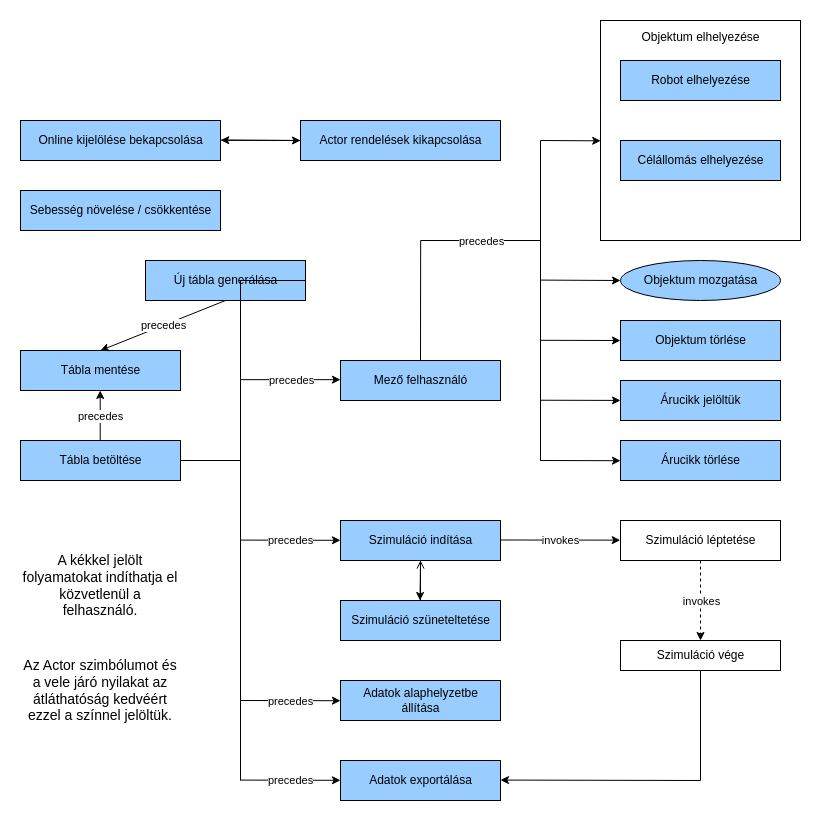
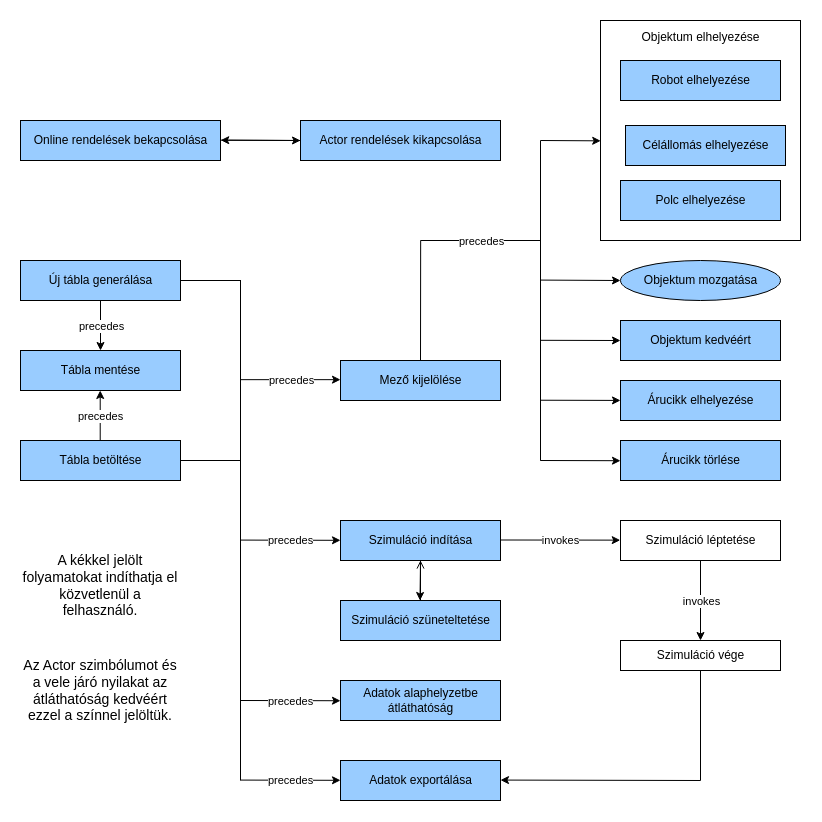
  <mxCell id="0" />
  <mxCell id="1" parent="0" />
  <mxCell id="2" value="&lt;div&gt;Objektum elhelyezése&lt;/div&gt;&lt;div&gt;&lt;br&gt;&lt;/div&gt;&lt;div&gt;&lt;br&gt;&lt;/div&gt;&lt;div&gt;&lt;br&gt;&lt;/div&gt;&lt;div&gt;&lt;br&gt;&lt;/div&gt;&lt;div&gt;&lt;br&gt;&lt;/div&gt;&lt;div&gt;&lt;br&gt;&lt;/div&gt;&lt;div&gt;&lt;br&gt;&lt;/div&gt;&lt;div&gt;&lt;br&gt;&lt;/div&gt;&lt;div&gt;&lt;br&gt;&lt;/div&gt;&lt;div&gt;&lt;br&gt;&lt;/div&gt;&lt;div&gt;&lt;br&gt;&lt;/div&gt;&lt;div&gt;&lt;br&gt;&lt;/div&gt;&lt;div&gt;&lt;br&gt;&lt;/div&gt;" style="html=1;fillColor=#FFFFFF;" vertex="1" parent="1"><mxGeometry x="600" y="20" width="200" height="220" as="geometry" /></mxCell>
- <mxCell id="3" value="Új tábla generálása" style="html=1;fillColor=#99CCFF;" vertex="1" parent="1"><mxGeometry x="145" y="260" width="160" height="40" as="geometry" /></mxCell>
+ <mxCell id="3" value="Új tábla generálása" style="html=1;fillColor=#99CCFF;" vertex="1" parent="1"><mxGeometry x="20" y="260" width="160" height="40" as="geometry" /></mxCell>
  <mxCell id="4" value="Tábla betöltése" style="html=1;fillColor=#99CCFF;" vertex="1" parent="1"><mxGeometry x="20" y="440" width="160" height="40" as="geometry" /></mxCell>
  <mxCell id="5" value="Robot elhelyezése" style="html=1;fillColor=#99CCFF;" vertex="1" parent="1"><mxGeometry x="620" y="60" width="160" height="40" as="geometry" /></mxCell>
- <mxCell id="6" value="&lt;div&gt;Célállomás elhelyezése&lt;/div&gt;" style="html=1;fillColor=#99CCFF;" vertex="1" parent="1"><mxGeometry x="620" y="140" width="160" height="40" as="geometry" /></mxCell>
- <mxCell id="8" value="Árucikk jelöltük" style="html=1;fillColor=#99CCFF;" vertex="1" parent="1"><mxGeometry x="620" y="380" width="160" height="40" as="geometry" /></mxCell>
- <mxCell id="9" value="Objektum törlése" style="html=1;fillColor=#99CCFF;" vertex="1" parent="1"><mxGeometry x="620" y="320" width="160" height="40" as="geometry" /></mxCell>
+ <mxCell id="6" value="&lt;div&gt;Célállomás elhelyezése&lt;/div&gt;" style="html=1;fillColor=#99CCFF;" vertex="1" parent="1"><mxGeometry x="625" y="125" width="160" height="40" as="geometry" /></mxCell>
+ <mxCell id="7" value="&lt;div&gt;Polc elhelyezése&lt;/div&gt;" style="html=1;fillColor=#99CCFF;" vertex="1" parent="1"><mxGeometry x="620" y="180" width="160" height="40" as="geometry" /></mxCell>
+ <mxCell id="8" value="Árucikk elhelyezése" style="html=1;fillColor=#99CCFF;" vertex="1" parent="1"><mxGeometry x="620" y="380" width="160" height="40" as="geometry" /></mxCell>
+ <mxCell id="9" value="Objektum kedvéért" style="html=1;fillColor=#99CCFF;" vertex="1" parent="1"><mxGeometry x="620" y="320" width="160" height="40" as="geometry" /></mxCell>
  <mxCell id="10" value="Árucikk törlése" style="html=1;fillColor=#99CCFF;" vertex="1" parent="1"><mxGeometry x="620" y="440" width="160" height="40" as="geometry" /></mxCell>
  <mxCell id="11" value="Tábla mentése" style="html=1;fillColor=#99CCFF;" vertex="1" parent="1"><mxGeometry x="20" y="350" width="160" height="40" as="geometry" /></mxCell>
  <mxCell id="12" value="Szimuláció indítása" style="html=1;fillColor=#99CCFF;" vertex="1" parent="1"><mxGeometry x="340" y="520" width="160" height="40" as="geometry" /></mxCell>
  <mxCell id="13" value="" style="edgeStyle=orthogonalEdgeStyle;rounded=0;orthogonalLoop=1;jettySize=auto;html=1;endArrow=open;" edge="1" parent="1" source="14" target="12"><mxGeometry relative="1" as="geometry" /></mxCell>
  <mxCell id="14" value="Szimuláció szüneteltetése" style="html=1;fillColor=#99CCFF;" vertex="1" parent="1"><mxGeometry x="340" y="600" width="160" height="40" as="geometry" /></mxCell>
- <mxCell id="15" value="&lt;div&gt;Sebesség növelése / csökkentése&lt;/div&gt;" style="html=1;fillColor=#99CCFF;" vertex="1" parent="1"><mxGeometry x="20" y="190" width="200" height="40" as="geometry" /></mxCell>
- <mxCell id="16" value="Online kijelölése bekapcsolása" style="html=1;fillColor=#99CCFF;" vertex="1" parent="1"><mxGeometry x="20" y="120" width="200" height="40" as="geometry" /></mxCell>
+ <mxCell id="16" value="Online rendelések bekapcsolása" style="html=1;fillColor=#99CCFF;" vertex="1" parent="1"><mxGeometry x="20" y="120" width="200" height="40" as="geometry" /></mxCell>
  <mxCell id="17" value="Actor rendelések kikapcsolása" style="html=1;fillColor=#99CCFF;" vertex="1" parent="1"><mxGeometry x="300" y="120" width="200" height="40" as="geometry" /></mxCell>
  <mxCell id="18" value="" style="endArrow=classic;html=1;exitX=1;exitY=0.5;exitDx=0;exitDy=0;entryX=0;entryY=0.5;entryDx=0;entryDy=0;" edge="1" parent="1" target="17"><mxGeometry width="50" height="50" relative="1" as="geometry"><mxPoint x="220.24" y="139.66" as="sourcePoint" /><mxPoint x="300" y="139" as="targetPoint" /></mxGeometry></mxCell>
  <mxCell id="19" value="" style="endArrow=classic;html=1;exitX=1;exitY=0.5;exitDx=0;exitDy=0;entryX=0;entryY=0.5;entryDx=0;entryDy=0;" edge="1" parent="1"><mxGeometry width="50" height="50" relative="1" as="geometry"><mxPoint x="300" y="140" as="sourcePoint" /><mxPoint x="220.24" y="139.66" as="targetPoint" /></mxGeometry></mxCell>
  <mxCell id="20" value="" style="endArrow=classic;html=1;entryX=0.5;entryY=0;entryDx=0;entryDy=0;exitX=0.5;exitY=1;exitDx=0;exitDy=0;" edge="1" parent="1" source="3" target="11"><mxGeometry relative="1" as="geometry"><mxPoint x="40.12" y="319.43" as="sourcePoint" /><mxPoint x="159.88" y="319.57" as="targetPoint" /></mxGeometry></mxCell>
  <mxCell id="21" value="&lt;div&gt;precedes&lt;/div&gt;" style="edgeLabel;resizable=0;html=1;align=center;verticalAlign=middle;" connectable="0" vertex="1" parent="20"><mxGeometry relative="1" as="geometry" /></mxCell>
  <mxCell id="22" value="" style="endArrow=classic;html=1;entryX=0.5;entryY=0;entryDx=0;entryDy=0;exitX=0.5;exitY=1;exitDx=0;exitDy=0;" edge="1" parent="1"><mxGeometry relative="1" as="geometry"><mxPoint x="99.71" y="440" as="sourcePoint" /><mxPoint x="99.71" y="390" as="targetPoint" /></mxGeometry></mxCell>
  <mxCell id="23" value="&lt;div&gt;precedes&lt;/div&gt;" style="edgeLabel;resizable=0;html=1;align=center;verticalAlign=middle;" connectable="0" vertex="1" parent="22"><mxGeometry relative="1" as="geometry" /></mxCell>
  <mxCell id="24" value="&lt;div&gt;Szimuláció léptetése&lt;/div&gt;" style="html=1;" vertex="1" parent="1"><mxGeometry x="620" y="520" width="160" height="40" as="geometry" /></mxCell>
  <mxCell id="25" value="" style="endArrow=classic;html=1;entryX=-0.001;entryY=0.09;entryDx=0;entryDy=0;entryPerimeter=0;" edge="1" parent="1"><mxGeometry relative="1" as="geometry"><mxPoint x="500" y="539.5" as="sourcePoint" /><mxPoint x="619.76" y="539.64" as="targetPoint" /></mxGeometry></mxCell>
  <mxCell id="26" value="invokes" style="edgeLabel;resizable=0;html=1;align=center;verticalAlign=middle;" connectable="0" vertex="1" parent="25"><mxGeometry relative="1" as="geometry" /></mxCell>
  <mxCell id="27" value="&lt;div&gt;Szimuláció vége&lt;/div&gt;" style="html=1;" vertex="1" parent="1"><mxGeometry x="620" y="640" width="160" height="30" as="geometry" /></mxCell>
- <mxCell id="28" value="" style="endArrow=classic;html=1;exitX=0.5;exitY=1;exitDx=0;exitDy=0;entryX=0.5;entryY=0;entryDx=0;entryDy=0;dashed=1;" edge="1" parent="1" source="24" target="27"><mxGeometry relative="1" as="geometry"><mxPoint x="700" y="590" as="sourcePoint" /><mxPoint x="780" y="590.5" as="targetPoint" /></mxGeometry></mxCell>
+ <mxCell id="28" value="" style="endArrow=classic;html=1;exitX=0.5;exitY=1;exitDx=0;exitDy=0;entryX=0.5;entryY=0;entryDx=0;entryDy=0;" edge="1" parent="1" source="24" target="27"><mxGeometry relative="1" as="geometry"><mxPoint x="700" y="590" as="sourcePoint" /><mxPoint x="780" y="590.5" as="targetPoint" /></mxGeometry></mxCell>
  <mxCell id="29" value="invokes" style="edgeLabel;resizable=0;html=1;align=center;verticalAlign=middle;" connectable="0" vertex="1" parent="28"><mxGeometry relative="1" as="geometry" /></mxCell>
  <mxCell id="30" value="" style="endArrow=classic;html=1;entryX=0.5;entryY=0;entryDx=0;entryDy=0;" edge="1" parent="1"><mxGeometry relative="1" as="geometry"><mxPoint x="420" y="560" as="sourcePoint" /><mxPoint x="419.5" y="600" as="targetPoint" /></mxGeometry></mxCell>
  <mxCell id="31" value="" style="endArrow=none;html=1;exitX=1;exitY=0.5;exitDx=0;exitDy=0;" edge="1" parent="1" source="3"><mxGeometry width="50" height="50" relative="1" as="geometry"><mxPoint x="230" y="350" as="sourcePoint" /><mxPoint x="240" y="280" as="targetPoint" /></mxGeometry></mxCell>
  <mxCell id="32" value="" style="endArrow=none;html=1;exitX=1;exitY=0.5;exitDx=0;exitDy=0;" edge="1" parent="1"><mxGeometry width="50" height="50" relative="1" as="geometry"><mxPoint x="240" y="279.5" as="sourcePoint" /><mxPoint x="240" y="780" as="targetPoint" /></mxGeometry></mxCell>
  <mxCell id="33" value="" style="endArrow=none;html=1;exitX=1;exitY=0.5;exitDx=0;exitDy=0;" edge="1" parent="1"><mxGeometry width="50" height="50" relative="1" as="geometry"><mxPoint x="180" y="460" as="sourcePoint" /><mxPoint x="240" y="460" as="targetPoint" /></mxGeometry></mxCell>
  <mxCell id="34" value="" style="endArrow=classic;html=1;exitX=0.5;exitY=1;exitDx=0;exitDy=0;" edge="1" parent="1"><mxGeometry relative="1" as="geometry"><mxPoint x="240" y="379.17" as="sourcePoint" /><mxPoint x="340" y="379.17" as="targetPoint" /></mxGeometry></mxCell>
  <mxCell id="35" value="&lt;div&gt;precedes&lt;/div&gt;" style="edgeLabel;resizable=0;html=1;align=center;verticalAlign=middle;" connectable="0" vertex="1" parent="34"><mxGeometry relative="1" as="geometry" /></mxCell>
  <mxCell id="36" value="" style="endArrow=classic;html=1;exitX=0.5;exitY=1;exitDx=0;exitDy=0;" edge="1" parent="1" target="12"><mxGeometry relative="1" as="geometry"><mxPoint x="240" y="539.58" as="sourcePoint" /><mxPoint x="300" y="539.58" as="targetPoint" /></mxGeometry></mxCell>
  <mxCell id="37" value="&lt;div&gt;precedes&lt;/div&gt;" style="edgeLabel;resizable=0;html=1;align=center;verticalAlign=middle;" connectable="0" vertex="1" parent="36"><mxGeometry relative="1" as="geometry" /></mxCell>
  <mxCell id="38" value="Adatok exportálása" style="html=1;fillColor=#99CCFF;" vertex="1" parent="1"><mxGeometry x="340" y="760" width="160" height="40" as="geometry" /></mxCell>
  <mxCell id="39" value="" style="endArrow=classic;html=1;exitX=0.5;exitY=1;exitDx=0;exitDy=0;" edge="1" parent="1"><mxGeometry relative="1" as="geometry"><mxPoint x="240" y="779.58" as="sourcePoint" /><mxPoint x="340" y="779.813" as="targetPoint" /></mxGeometry></mxCell>
  <mxCell id="40" value="&lt;div&gt;precedes&lt;/div&gt;" style="edgeLabel;resizable=0;html=1;align=center;verticalAlign=middle;" connectable="0" vertex="1" parent="39"><mxGeometry relative="1" as="geometry" /></mxCell>
  <mxCell id="41" value="" style="endArrow=none;html=1;exitX=0.5;exitY=1;exitDx=0;exitDy=0;" edge="1" parent="1" source="27"><mxGeometry width="50" height="50" relative="1" as="geometry"><mxPoint x="939.58" y="560" as="sourcePoint" /><mxPoint x="700" y="780" as="targetPoint" /></mxGeometry></mxCell>
  <mxCell id="42" value="" style="endArrow=classic;html=1;" edge="1" parent="1"><mxGeometry relative="1" as="geometry"><mxPoint x="700" y="780" as="sourcePoint" /><mxPoint x="500" y="779.58" as="targetPoint" /></mxGeometry></mxCell>
  <mxCell id="43" value="&lt;div&gt;&lt;font style=&quot;font-size: 14px&quot;&gt;A kékkel jelölt folyamatokat indíthatja el közvetlenül a felhasználó.&lt;/font&gt;&lt;/div&gt;" style="text;html=1;strokeColor=none;fillColor=none;align=center;verticalAlign=middle;whiteSpace=wrap;rounded=0;" vertex="1" parent="1"><mxGeometry x="20" y="540" width="160" height="90" as="geometry" /></mxCell>
  <mxCell id="44" value="&lt;div align=&quot;center&quot;&gt;&lt;font style=&quot;font-size: 14px&quot;&gt;Az Actor szimbólumot és a vele járó nyilakat az átláthatóság kedvéért ezzel a színnel jelöltük.&lt;/font&gt;&lt;/div&gt;" style="text;whiteSpace=wrap;html=1;align=center;" vertex="1" parent="1"><mxGeometry x="20" y="650" width="160" height="80" as="geometry" /></mxCell>
- <mxCell id="45" value="&lt;div&gt;Adatok alaphelyzetbe&lt;/div&gt;&lt;div&gt;állítása&lt;/div&gt;" style="html=1;fillColor=#99CCFF;" vertex="1" parent="1"><mxGeometry x="340" y="680" width="160" height="40" as="geometry" /></mxCell>
+ <mxCell id="45" value="&lt;div&gt;Adatok alaphelyzetbe&lt;/div&gt;&lt;div&gt;átláthatóság&lt;/div&gt;" style="html=1;fillColor=#99CCFF;" vertex="1" parent="1"><mxGeometry x="340" y="680" width="160" height="40" as="geometry" /></mxCell>
  <mxCell id="46" value="" style="endArrow=classic;html=1;exitX=0.5;exitY=1;exitDx=0;exitDy=0;" edge="1" parent="1"><mxGeometry relative="1" as="geometry"><mxPoint x="240" y="700" as="sourcePoint" /><mxPoint x="340" y="700.233" as="targetPoint" /></mxGeometry></mxCell>
  <mxCell id="47" value="&lt;div&gt;precedes&lt;/div&gt;" style="edgeLabel;resizable=0;html=1;align=center;verticalAlign=middle;" connectable="0" vertex="1" parent="46"><mxGeometry relative="1" as="geometry" /></mxCell>
  <mxCell id="48" value="Objektum mozgatása" style="ellipse;html=1;fillColor=#99CCFF;" vertex="1" parent="1"><mxGeometry x="620" y="260" width="160" height="40" as="geometry" /></mxCell>
- <mxCell id="49" value="Mező felhasználó" style="html=1;fillColor=#99CCFF;" vertex="1" parent="1"><mxGeometry x="340" y="360" width="160" height="40" as="geometry" /></mxCell>
+ <mxCell id="49" value="Mező kijelölése" style="html=1;fillColor=#99CCFF;" vertex="1" parent="1"><mxGeometry x="340" y="360" width="160" height="40" as="geometry" /></mxCell>
  <mxCell id="50" value="" style="endArrow=none;html=1;" edge="1" parent="1"><mxGeometry relative="1" as="geometry"><mxPoint x="420" y="240" as="sourcePoint" /><mxPoint x="540" y="240" as="targetPoint" /></mxGeometry></mxCell>
  <mxCell id="51" value="&lt;div&gt;precedes&lt;/div&gt;" style="edgeLabel;resizable=0;html=1;align=center;verticalAlign=middle;" connectable="0" vertex="1" parent="50"><mxGeometry relative="1" as="geometry" /></mxCell>
  <mxCell id="52" value="" style="endArrow=none;html=1;exitX=1;exitY=0.5;exitDx=0;exitDy=0;entryX=0.5;entryY=0;entryDx=0;entryDy=0;" edge="1" parent="1" target="49"><mxGeometry width="50" height="50" relative="1" as="geometry"><mxPoint x="420.16" y="240" as="sourcePoint" /><mxPoint x="419.58" y="460" as="targetPoint" /></mxGeometry></mxCell>
  <mxCell id="53" value="" style="endArrow=none;html=1;" edge="1" parent="1"><mxGeometry width="50" height="50" relative="1" as="geometry"><mxPoint x="540" y="460" as="sourcePoint" /><mxPoint x="540" y="140" as="targetPoint" /></mxGeometry></mxCell>
  <mxCell id="54" value="" style="endArrow=classic;html=1;entryX=0.001;entryY=0.547;entryDx=0;entryDy=0;entryPerimeter=0;" edge="1" parent="1" target="2"><mxGeometry width="50" height="50" relative="1" as="geometry"><mxPoint x="540" y="140" as="sourcePoint" /><mxPoint x="590" y="90" as="targetPoint" /></mxGeometry></mxCell>
  <mxCell id="55" value="" style="endArrow=classic;html=1;" edge="1" parent="1" target="48"><mxGeometry width="50" height="50" relative="1" as="geometry"><mxPoint x="539.8" y="279.58" as="sourcePoint" /><mxPoint x="600" y="279.92" as="targetPoint" /></mxGeometry></mxCell>
  <mxCell id="56" value="" style="endArrow=classic;html=1;" edge="1" parent="1"><mxGeometry width="50" height="50" relative="1" as="geometry"><mxPoint x="539.8" y="339.8" as="sourcePoint" /><mxPoint x="620" y="340.01" as="targetPoint" /></mxGeometry></mxCell>
  <mxCell id="57" value="" style="endArrow=classic;html=1;" edge="1" parent="1"><mxGeometry width="50" height="50" relative="1" as="geometry"><mxPoint x="539.8" y="460" as="sourcePoint" /><mxPoint x="620" y="460.21" as="targetPoint" /></mxGeometry></mxCell>
  <mxCell id="58" value="" style="endArrow=classic;html=1;" edge="1" parent="1"><mxGeometry width="50" height="50" relative="1" as="geometry"><mxPoint x="539.8" y="399.72" as="sourcePoint" /><mxPoint x="620" y="399.93" as="targetPoint" /></mxGeometry></mxCell>
